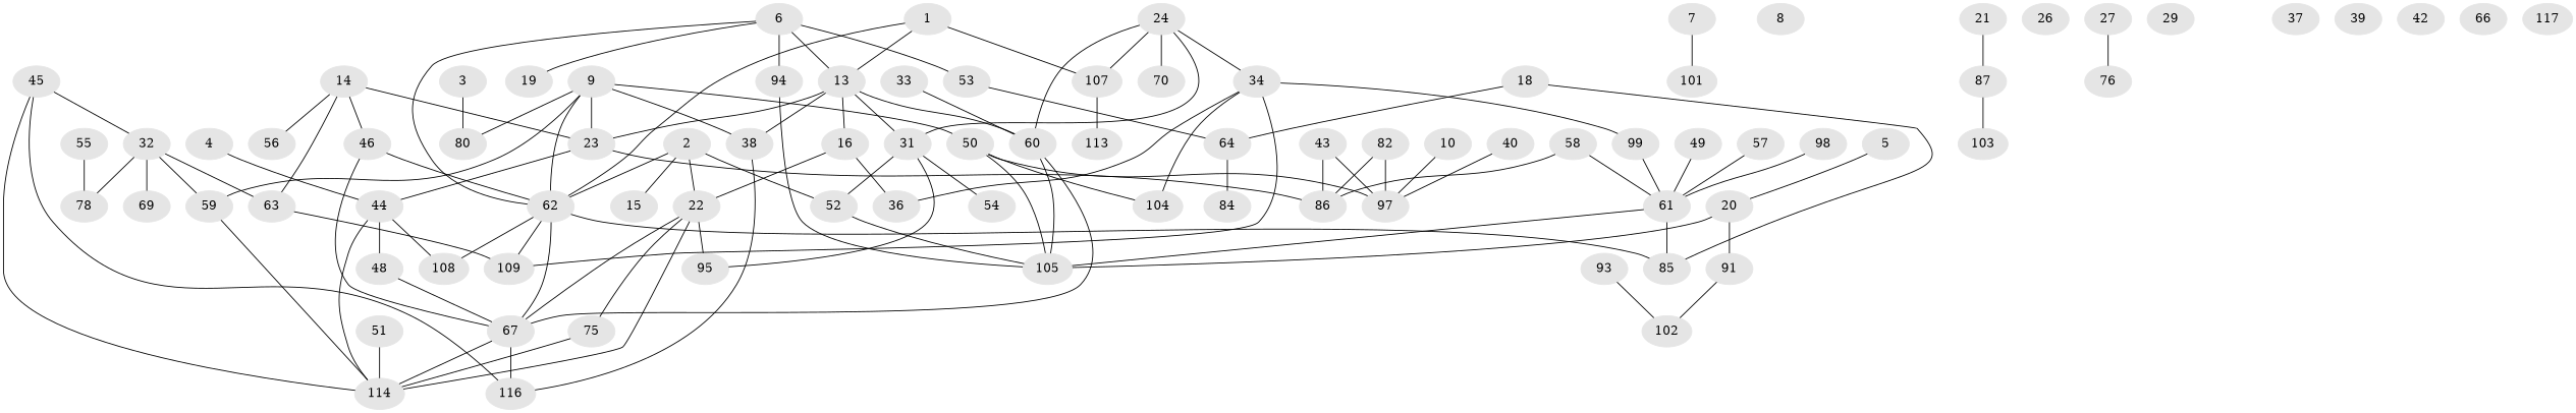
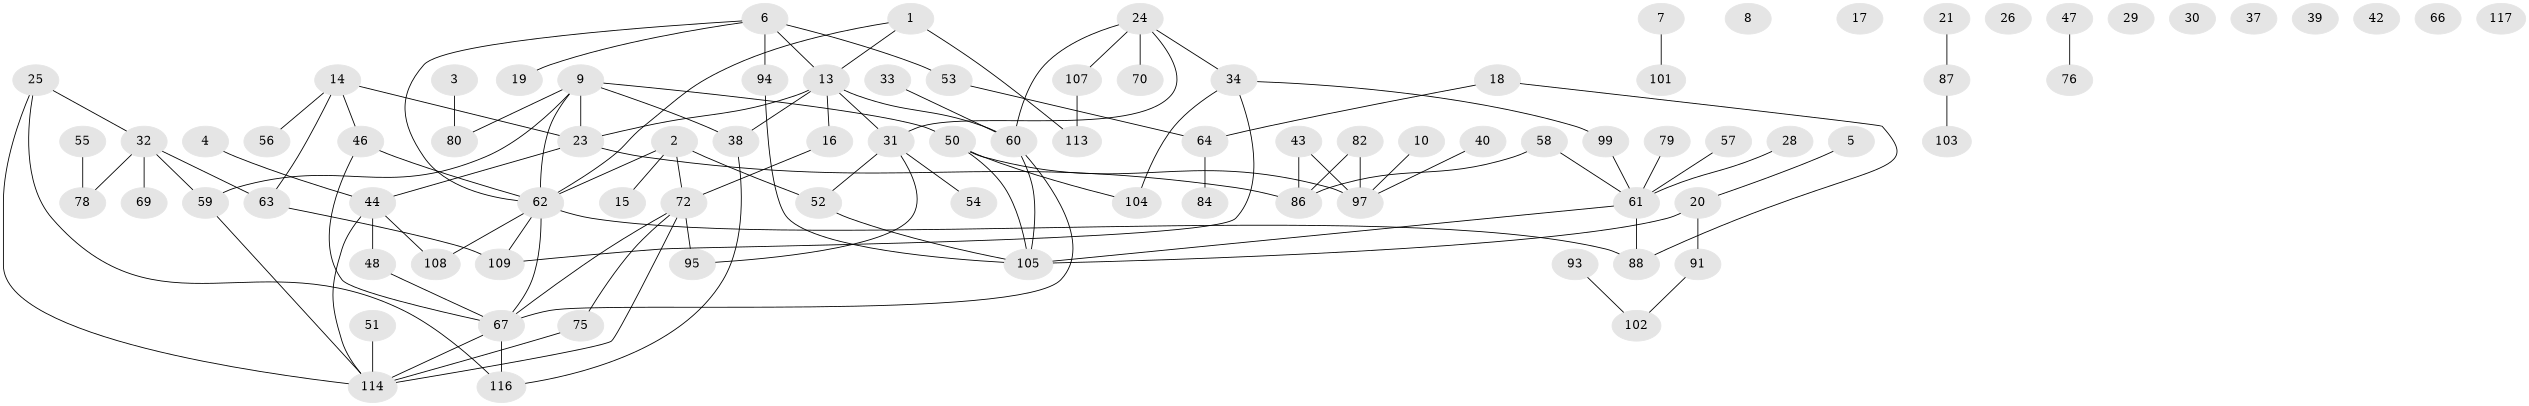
  graph {
    node [color=gray90 style=filled]
    1 [super="+120"]
    13 [super="+115"]
    62 [super="+78"]
    113
    38 [super="+100"]
    23 [super="+41"]
    16
    31 [super="+65"]
    60
    116
-   88 [label=85]
+   88
    67 [super="+92"]
    109
    108
    2 [super="+11"]
    15
-   22 [super="+106"]
+   22 [super="+106" label=72]
    52 [super="+68"]
    75
    95 [super="+98"]
    114 [super="+123"]
    105 [super="+121"]
    3
    80
    44 [super="+74"]
    48
    4
    5 [super="+118"]
    20 [super="+47"]
    91
    6 [super="+122"]
    19 [super="+45"]
    53
    94 [super="+124"]
    64 [super="+71"]
    7
    101
    8
    9 [super="+12"]
    50 [super="+77"]
    59 [super="+73"]
    86 [super="+89"]
    97 [super="+111"]
    104
    10
-   36
    54
    14
    46
    56 [super="+119"]
    63 [super="+81"]
+   17
    84
    18
    102
    21
    87
    103
    24 [super="+112"]
    34 [super="+96"]
    70
    107
    99
-   25 [super="+83" label=45]
+   25 [super="+83"]
    32 [super="+72"]
    69
    n67 [label=78 super="+90"]
    26 [super="+110"]
-   27
+   27 [label=47]
    76
    61 [super="+85"]
-   28 [label=98]
+   28
    29
+   30
    33
    37
    39
    40
    42
    43
-   49
+   49 [label=79]
    51
    55
    57
    58
    66
    82
    93
    117
    1 -- 13
    1 -- 62
-   1 -- 107
+   1 -- 113
    13 -- 38
    13 -- 23
    13 -- 16
    13 -- 31
    13 -- 60
    62 -- 88
    62 -- 67
    62 -- 109
    62 -- 108
    38 -- 116
    23 -- 44
    23 -- 86
    16 -- 22
-   16 -- 36
    31 -- 52
    31 -- 95
    31 -- 54
    60 -- 67
    60 -- 105
    67 -- 116
    67 -- 114
    2 -- 62 [weight=2]
    2 -- 15
    2 -- 22
    2 -- 52
    22 -- 67
    22 -- 75
    22 -- 95 [weight=2]
    22 -- 114
    52 -- 105
    75 -- 114
    3 -- 80
    44 -- 108
    44 -- 114
    44 -- 48
    48 -- 67
    4 -- 44
    5 -- 20
    20 -- 105
    20 -- 91
    91 -- 102
    6 -- 13
    6 -- 62
    6 -- 19
    6 -- 53
    6 -- 94
    53 -- 64
    94 -- 105
    64 -- 84
    7 -- 101
    9 -- 62
    9 -- 38
    9 -- 23
    9 -- 80
    9 -- 50
    9 -- 59
    50 -- 105
    50 -- 97
    50 -- 104
    59 -- 114
    10 -- 97
    14 -- 23
    14 -- 46
    14 -- 56
    14 -- 63
    46 -- 62
    46 -- 67
    63 -- 109
    18 -- 88
    18 -- 64
    21 -- 87
    87 -- 103
    24 -- 31
    24 -- 60
    24 -- 34
    24 -- 70
    24 -- 107
    34 -- 109
    34 -- 104
-   34 -- 36
    34 -- 99
    107 -- 113
    99 -- 61
    25 -- 116
    25 -- 114
    25 -- 32
    32 -- 59
    32 -- 63
    32 -- 69
    32 -- n67
    27 -- 76
    61 -- 88
    61 -- 105
    28 -- 61
    33 -- 60
    40 -- 97
    43 -- 86
    43 -- 97
    49 -- 61
    51 -- 114
    55 -- n67
    57 -- 61
    58 -- 86
    58 -- 61
    82 -- 86
    82 -- 97
    93 -- 102
  }
